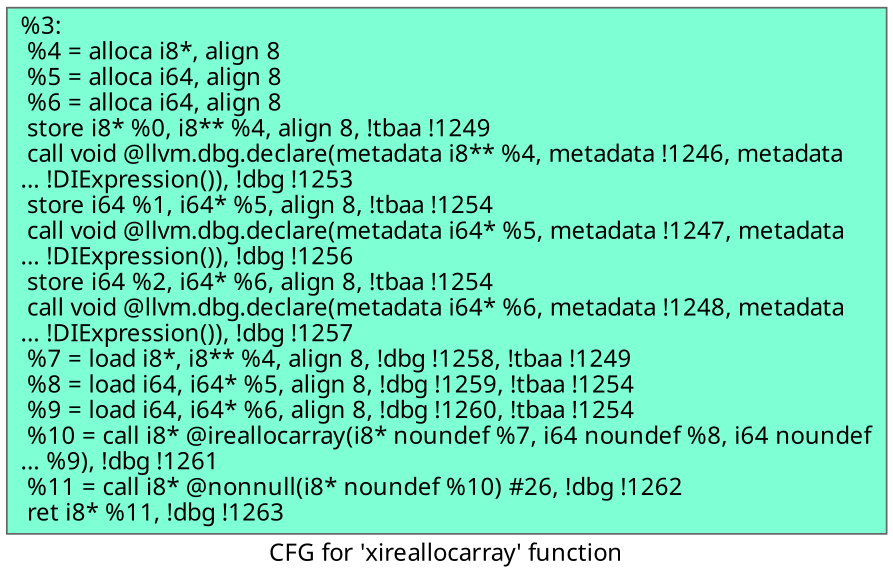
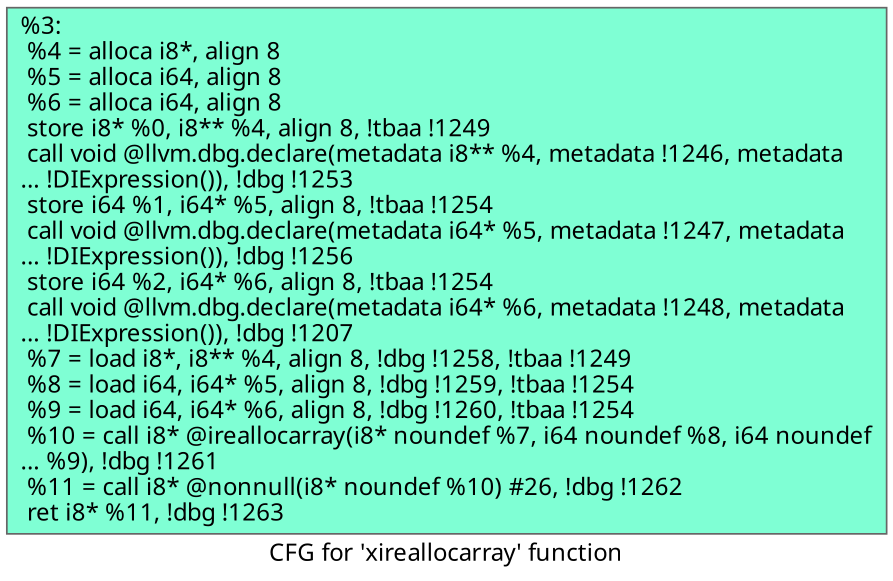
  digraph {
    label="CFG for 'xireallocarray' function"
    fontname="Noto Sans"
-   n1 [color=gray40 fillcolor=aquamarine label="{%3:\l  %4 = alloca i8*, align 8\l  %5 = alloca i64, align 8\l  %6 = alloca i64, align 8\l  store i8* %0, i8** %4, align 8, !tbaa !1249\l  call void @llvm.dbg.declare(metadata i8** %4, metadata !1246, metadata\l... !DIExpression()), !dbg !1253\l  store i64 %1, i64* %5, align 8, !tbaa !1254\l  call void @llvm.dbg.declare(metadata i64* %5, metadata !1247, metadata\l... !DIExpression()), !dbg !1256\l  store i64 %2, i64* %6, align 8, !tbaa !1254\l  call void @llvm.dbg.declare(metadata i64* %6, metadata !1248, metadata\l... !DIExpression()), !dbg !1257\l  %7 = load i8*, i8** %4, align 8, !dbg !1258, !tbaa !1249\l  %8 = load i64, i64* %5, align 8, !dbg !1259, !tbaa !1254\l  %9 = load i64, i64* %6, align 8, !dbg !1260, !tbaa !1254\l  %10 = call i8* @ireallocarray(i8* noundef %7, i64 noundef %8, i64 noundef\l... %9), !dbg !1261\l  %11 = call i8* @nonnull(i8* noundef %10) #26, !dbg !1262\l  ret i8* %11, !dbg !1263\l}" shape=record style=filled fontname="Noto Sans"]
+   n1 [color=gray40 fillcolor=aquamarine label="{%3:\l  %4 = alloca i8*, align 8\l  %5 = alloca i64, align 8\l  %6 = alloca i64, align 8\l  store i8* %0, i8** %4, align 8, !tbaa !1249\l  call void @llvm.dbg.declare(metadata i8** %4, metadata !1246, metadata\l... !DIExpression()), !dbg !1253\l  store i64 %1, i64* %5, align 8, !tbaa !1254\l  call void @llvm.dbg.declare(metadata i64* %5, metadata !1247, metadata\l... !DIExpression()), !dbg !1256\l  store i64 %2, i64* %6, align 8, !tbaa !1254\l  call void @llvm.dbg.declare(metadata i64* %6, metadata !1248, metadata\l... !DIExpression()), !dbg !1207\l  %7 = load i8*, i8** %4, align 8, !dbg !1258, !tbaa !1249\l  %8 = load i64, i64* %5, align 8, !dbg !1259, !tbaa !1254\l  %9 = load i64, i64* %6, align 8, !dbg !1260, !tbaa !1254\l  %10 = call i8* @ireallocarray(i8* noundef %7, i64 noundef %8, i64 noundef\l... %9), !dbg !1261\l  %11 = call i8* @nonnull(i8* noundef %10) #26, !dbg !1262\l  ret i8* %11, !dbg !1263\l}" shape=record style=filled fontname="Noto Sans"]
  }
